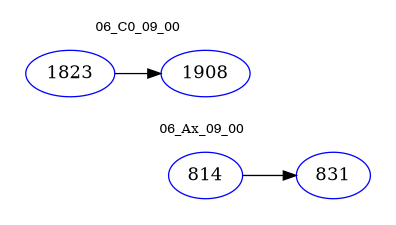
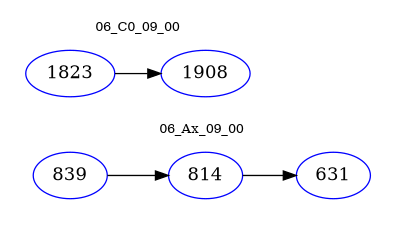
  digraph {
    rankdir=LR
    node [color=blue]
    edge [color=black]
+   n1 [label=839]
    n2 [label=814]
-   n3 [label=831]
+   n3 [label=631]
    n4 [label=1823]
    n5 [label=1908]
    subgraph cluster_1 {
      color=white
      fontsize=10
      label="06_Ax_09_00"
+     n1
      n2
      n3
    }
    subgraph cluster_2 {
      color=white
      fontsize=10
      label="06_C0_09_00"
      n4
      n5
    }
+   n1 -> n2
    n2 -> n3
    n4 -> n5
  }
